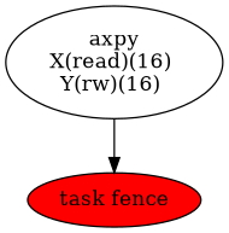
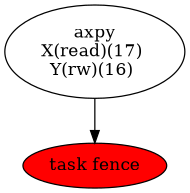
  digraph {
    node [style=filled]
    n1 [fillcolor=red label="task fence"]
-   n2 [fillcolor=white label="axpy\nX(read)(16) \nY(rw)(16) "]
+   n2 [fillcolor=white label="axpy\nX(read)(17) \nY(rw)(16) "]
    n2 -> n1
  }
